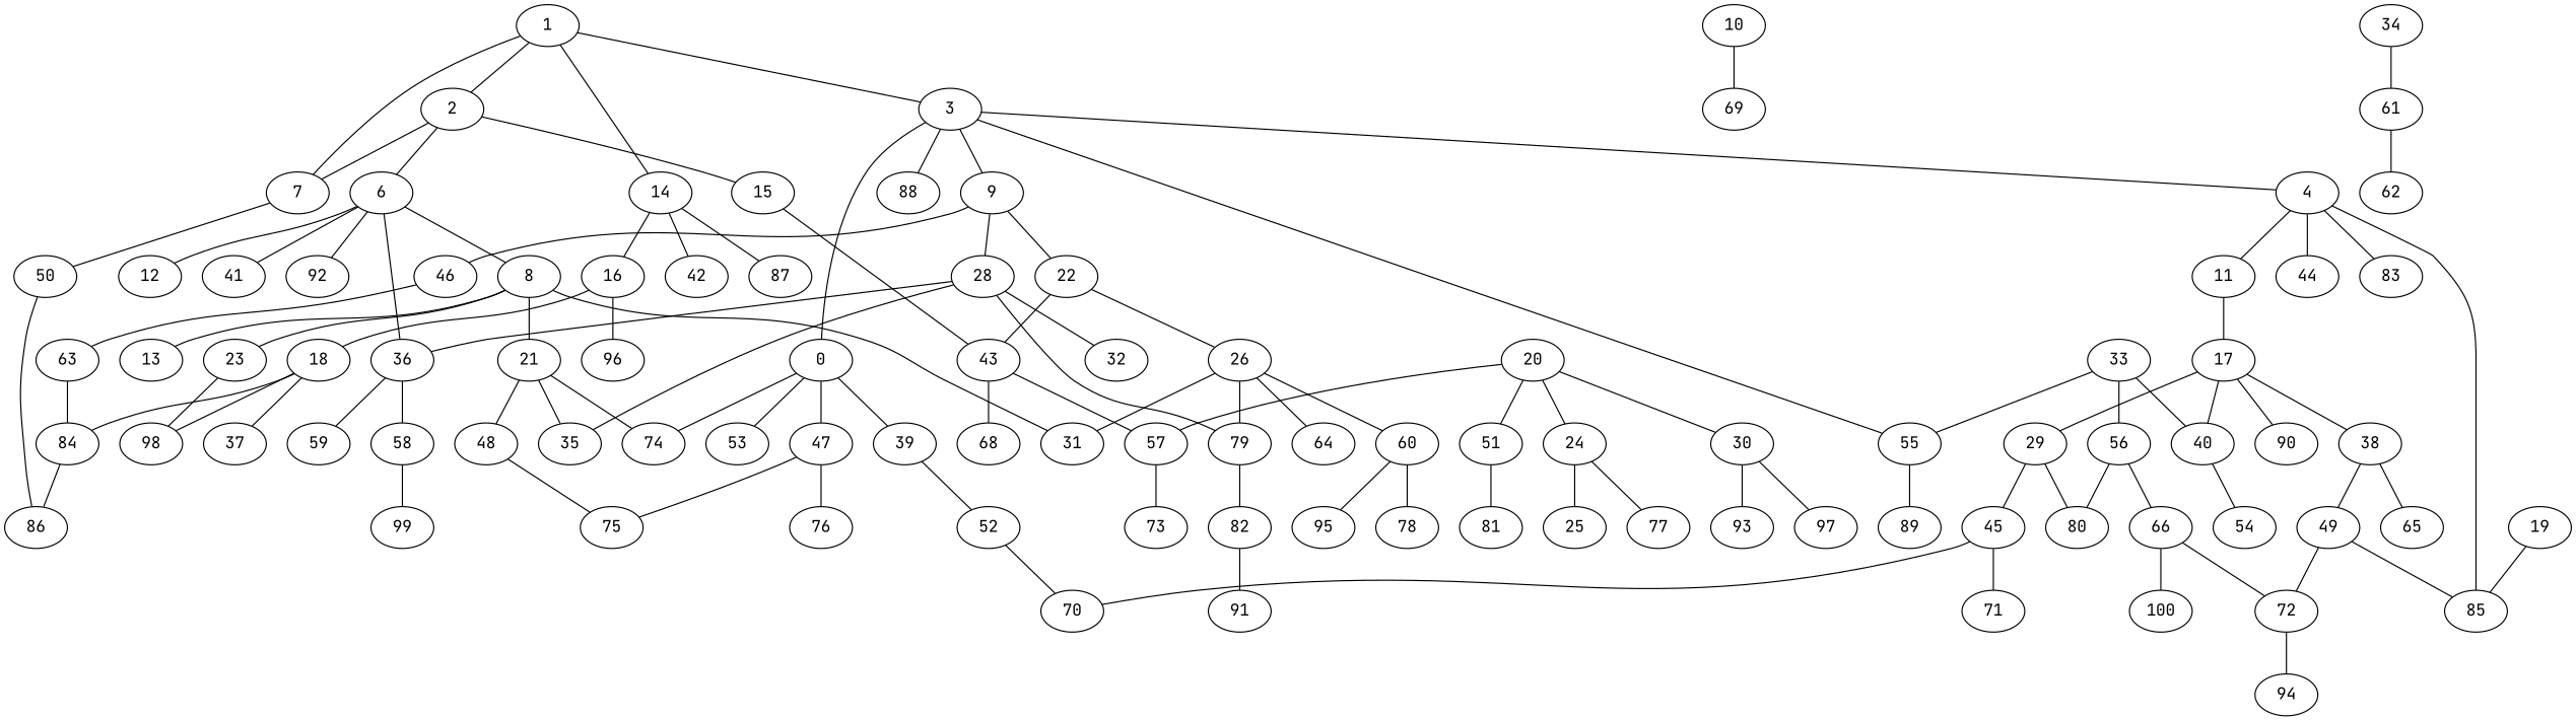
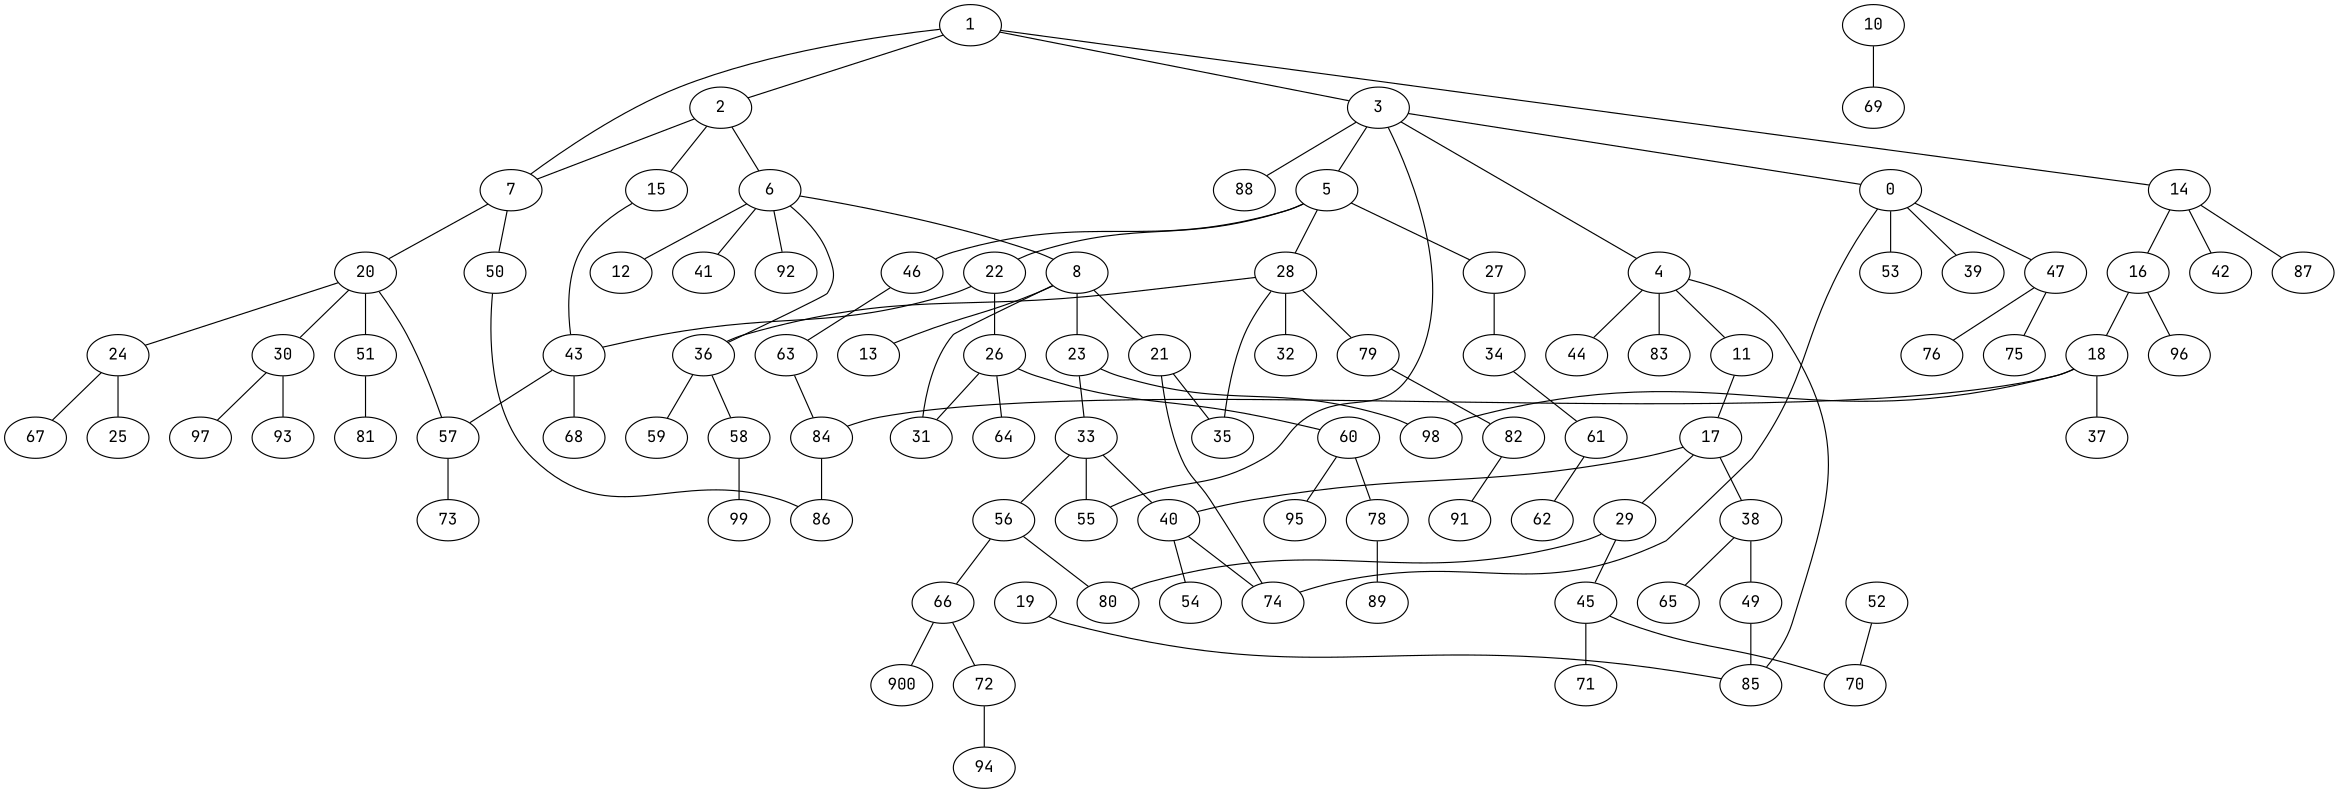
  graph {
    fontname="JetBrains Mono"
    node [fontname="JetBrains Mono"]
    edge [fontname="JetBrains Mono"]
    1
    2
    3
    7
    14
    6
    15
    4
-   5 [label=9]
+   5
    n10 [label=0]
    55
    88
    20
    50
    16
    42
    87
    8
    12
    41
    92
    36
    10
    69
    43
    11
    44
    83
    85
    22
+   27
    28
    46
    39
    47
    53
    74
    89
    24
    30
    51
    57
    86
    18
    96
    13
    21
    23
    31
    19
    68
    17
    26
    34
    35
    79
    32
    63
    52
    75
    76
    29
    38
    40
-   90
    60
    64
    61
    82
    58
    59
    84
-   48
    98
    33
    25
-   67 [label=77]
+   67
    93
    97
    81
    73
    56
    70
    45
    80
    49
    65
    54
    37
    71
    72
    78
    95
    66
    91
    62
    99
-   100
+   100 [label=900]
    94
    1 -- 2
    1 -- 3
    1 -- 7
    1 -- 14
    2 -- 7
    2 -- 6
    2 -- 15
    3 -- 4
    3 -- 5
    3 -- n10
    3 -- 55
    3 -- 88
+   7 -- 20
    7 -- 50
    14 -- 16
    14 -- 42
    14 -- 87
    6 -- 8
    6 -- 12
    6 -- 41
    6 -- 92
    6 -- 36
    15 -- 43
    4 -- 11
    4 -- 44
    4 -- 83
    4 -- 85
    5 -- 22
+   5 -- 27
    5 -- 28
    5 -- 46
    n10 -- 39
    n10 -- 47
    n10 -- 53
    n10 -- 74
-   55 -- 89
+   78 -- 89
    20 -- 24
    20 -- 30
    20 -- 51
    20 -- 57
    50 -- 86
    16 -- 18
    16 -- 96
    8 -- 13
    8 -- 21
    8 -- 23
    8 -- 31
    36 -- 58
    36 -- 59
    10 -- 69
    43 -- 57
    43 -- 68
    11 -- 17
    22 -- 43
    22 -- 26
+   27 -- 34
    28 -- 36
    28 -- 35
    28 -- 79
    28 -- 32
    46 -- 63
-   39 -- 52
    47 -- 75
    47 -- 76
    24 -- 25
    24 -- 67
    30 -- 93
    30 -- 97
    51 -- 81
    57 -- 73
    18 -- 84
    18 -- 98
    18 -- 37
    21 -- 74
    21 -- 35
-   21 -- 48
    23 -- 98
+   23 -- 33
    19 -- 85
    17 -- 29
    17 -- 38
    17 -- 40
-   17 -- 90
    26 -- 31
-   26 -- 79
    26 -- 60
    26 -- 64
    34 -- 61
    79 -- 82
    63 -- 84
    52 -- 70
    29 -- 45
    29 -- 80
    38 -- 49
    38 -- 65
+   40 -- 74
    40 -- 54
    60 -- 78
    60 -- 95
    61 -- 62
    82 -- 91
    58 -- 99
    84 -- 86
-   48 -- 75
    33 -- 55
    33 -- 40
    33 -- 56
    56 -- 80
    56 -- 66
    45 -- 70
    45 -- 71
    49 -- 85
-   49 -- 72
    72 -- 94
    66 -- 72
    66 -- 100
  }
